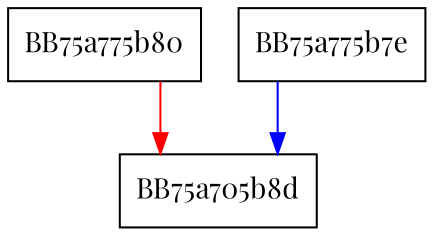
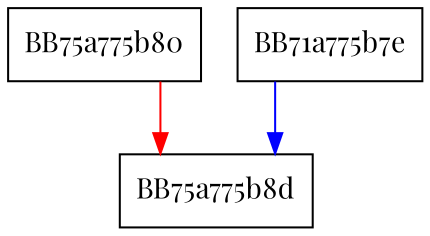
  digraph {
    fontname="Playfair Display"
    splines=ortho
    node [fontname="Playfair Display" shape=box]
    edge [fontname="Playfair Display"]
    n1 [label=BB75a775b80]
-   BB75a775b8d [label=BB75a705b8d]
-   BB75a775b7e
+   BB75a775b8d
+   BB75a775b7e [label=BB71a775b7e]
    n1 -> BB75a775b8d [color=red]
    BB75a775b7e -> BB75a775b8d [color=blue]
  }
